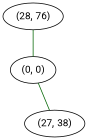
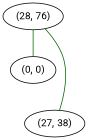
  graph {
    fontname=Roboto
    node [fontname=Roboto]
    edge [color=darkgreen fontname=Roboto]
    n1 [label="(28, 76)"]
    "(0, 0)"
    "(27, 38)"
    n1 -- "(0, 0)" [weight=4]
-   "(0, 0)" -- "(27, 38)" [weight=1]
+   n1 -- "(27, 38)" [weight=1]
  }
